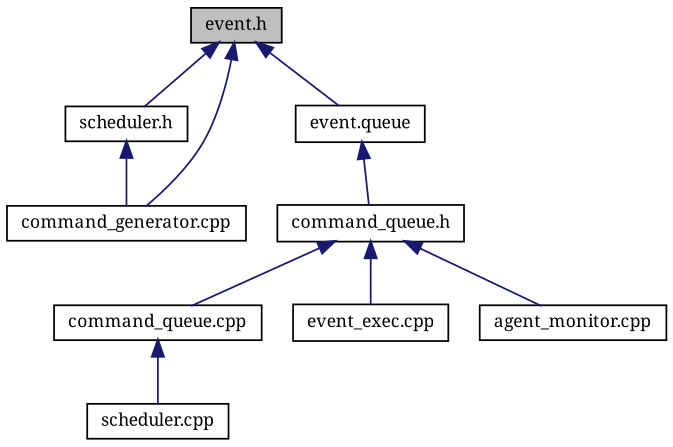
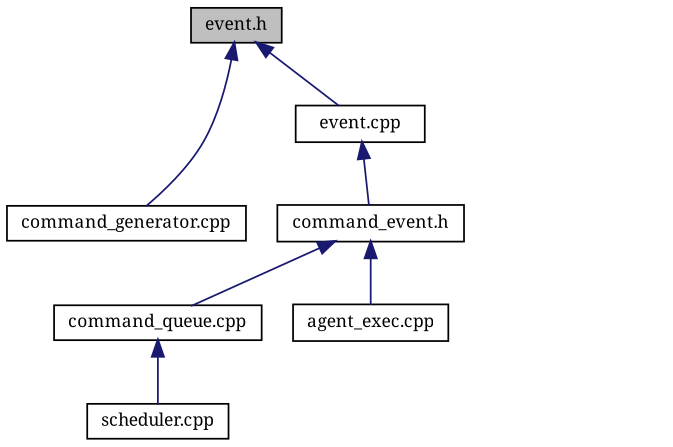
  digraph {
    fontname="Noto Serif"
    node [color=black fillcolor=white fontname="Noto Serif" fontsize=10 shape=record style=filled]
    edge [color=midnightblue dir=back fontname="Noto Serif" fontsize=10 labelfontname=Helvetica labelfontsize=10 style=solid]
    n1 [fillcolor=grey75 fontcolor=black height=0.2 label="event.h" width=0.4]
-   n2 [height=0.2 label="scheduler.h" width=0.4]
    n3 [height=0.2 label="command_generator.cpp" width=0.4]
-   n4 [height=0.2 label="event.queue" width=0.4]
-   n5 [height=0.2 label="command_queue.h" width=0.4]
+   n4 [height=0.2 label="event.cpp" width=0.4]
+   n5 [height=0.2 label="command_event.h" width=0.4]
    n6 [height=0.2 label="command_queue.cpp" width=0.4]
-   n7 [height=0.2 label="event_exec.cpp" width=0.4]
-   n8 [height=0.2 label="agent_monitor.cpp" width=0.4]
+   n7 [height=0.2 label="agent_exec.cpp" width=0.4]
    n9 [height=0.2 label="scheduler.cpp" width=0.4]
-   n1 -> n2
    n1 -> n3
    n1 -> n4
-   n2 -> n3
    n4 -> n5
    n5 -> n6
    n5 -> n7
-   n5 -> n8
    n6 -> n9
  }
